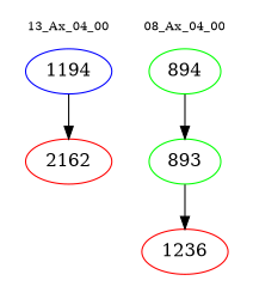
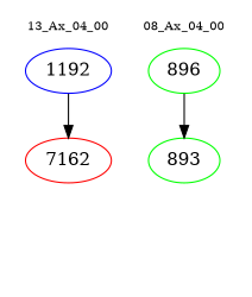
  digraph {
    node [color=red]
    edge [color=black]
-   n1 [color=blue label=1194]
-   n2 [label=2162]
-   n3 [color=green label=894]
+   n1 [color=blue label=1192]
+   n2 [label=7162]
+   n3 [color=green label=896]
    n4 [color=green label=893]
-   n5 [label=1236]
    subgraph cluster_1 {
      color=white
      fontsize=10
      label="13_Ax_04_00"
      n1
      n2
    }
    subgraph cluster_2 {
      color=white
      fontsize=10
      label="08_Ax_04_00"
      n3
      n4
-     n5
    }
    n1 -> n2
    n3 -> n4
-   n4 -> n5
  }
